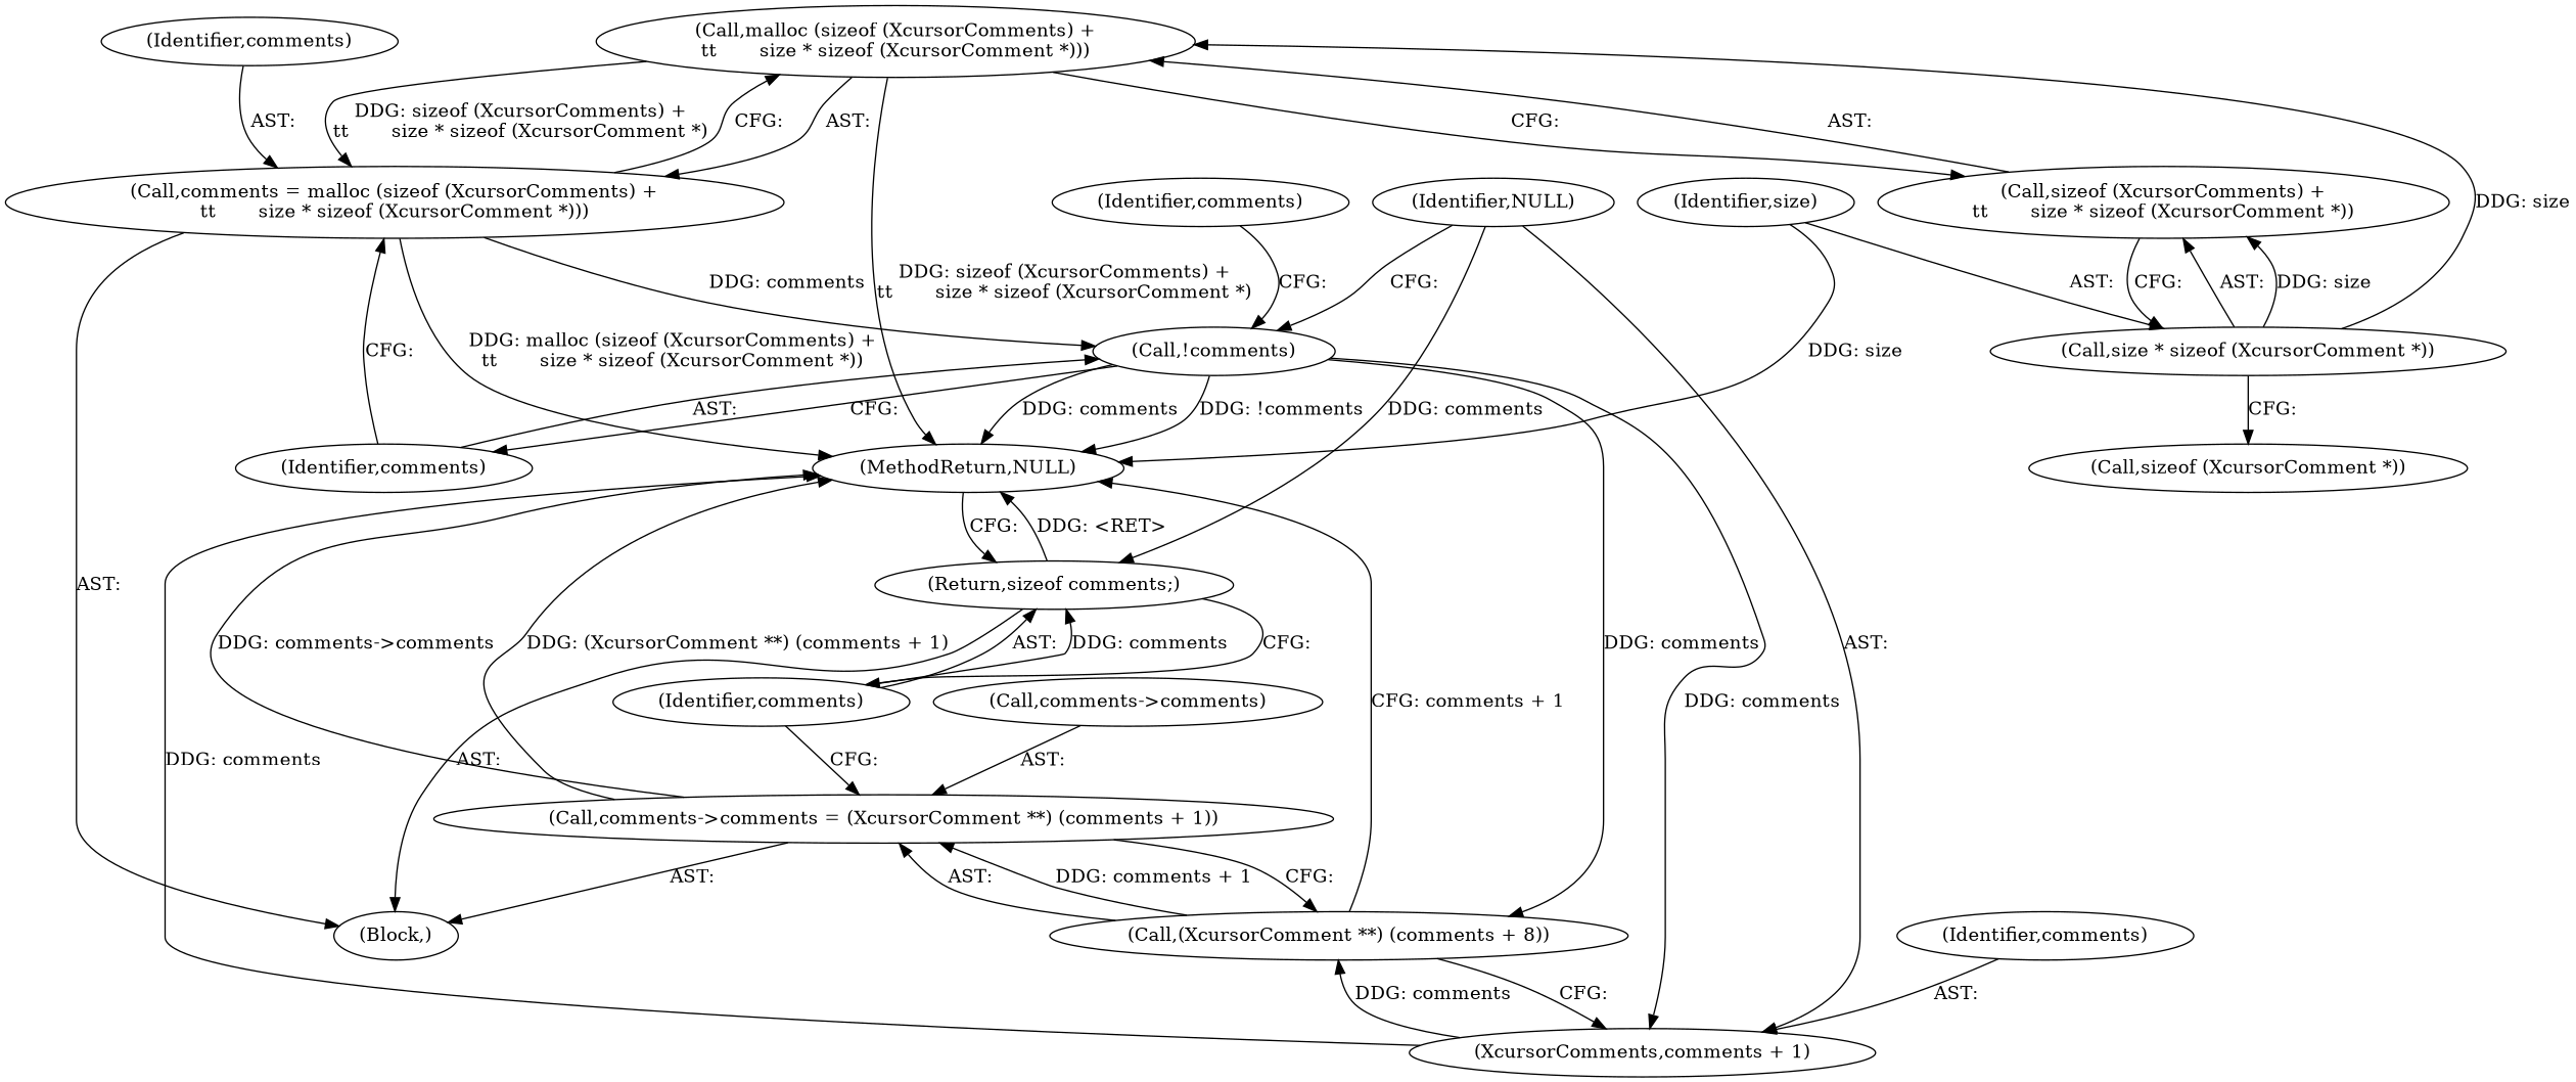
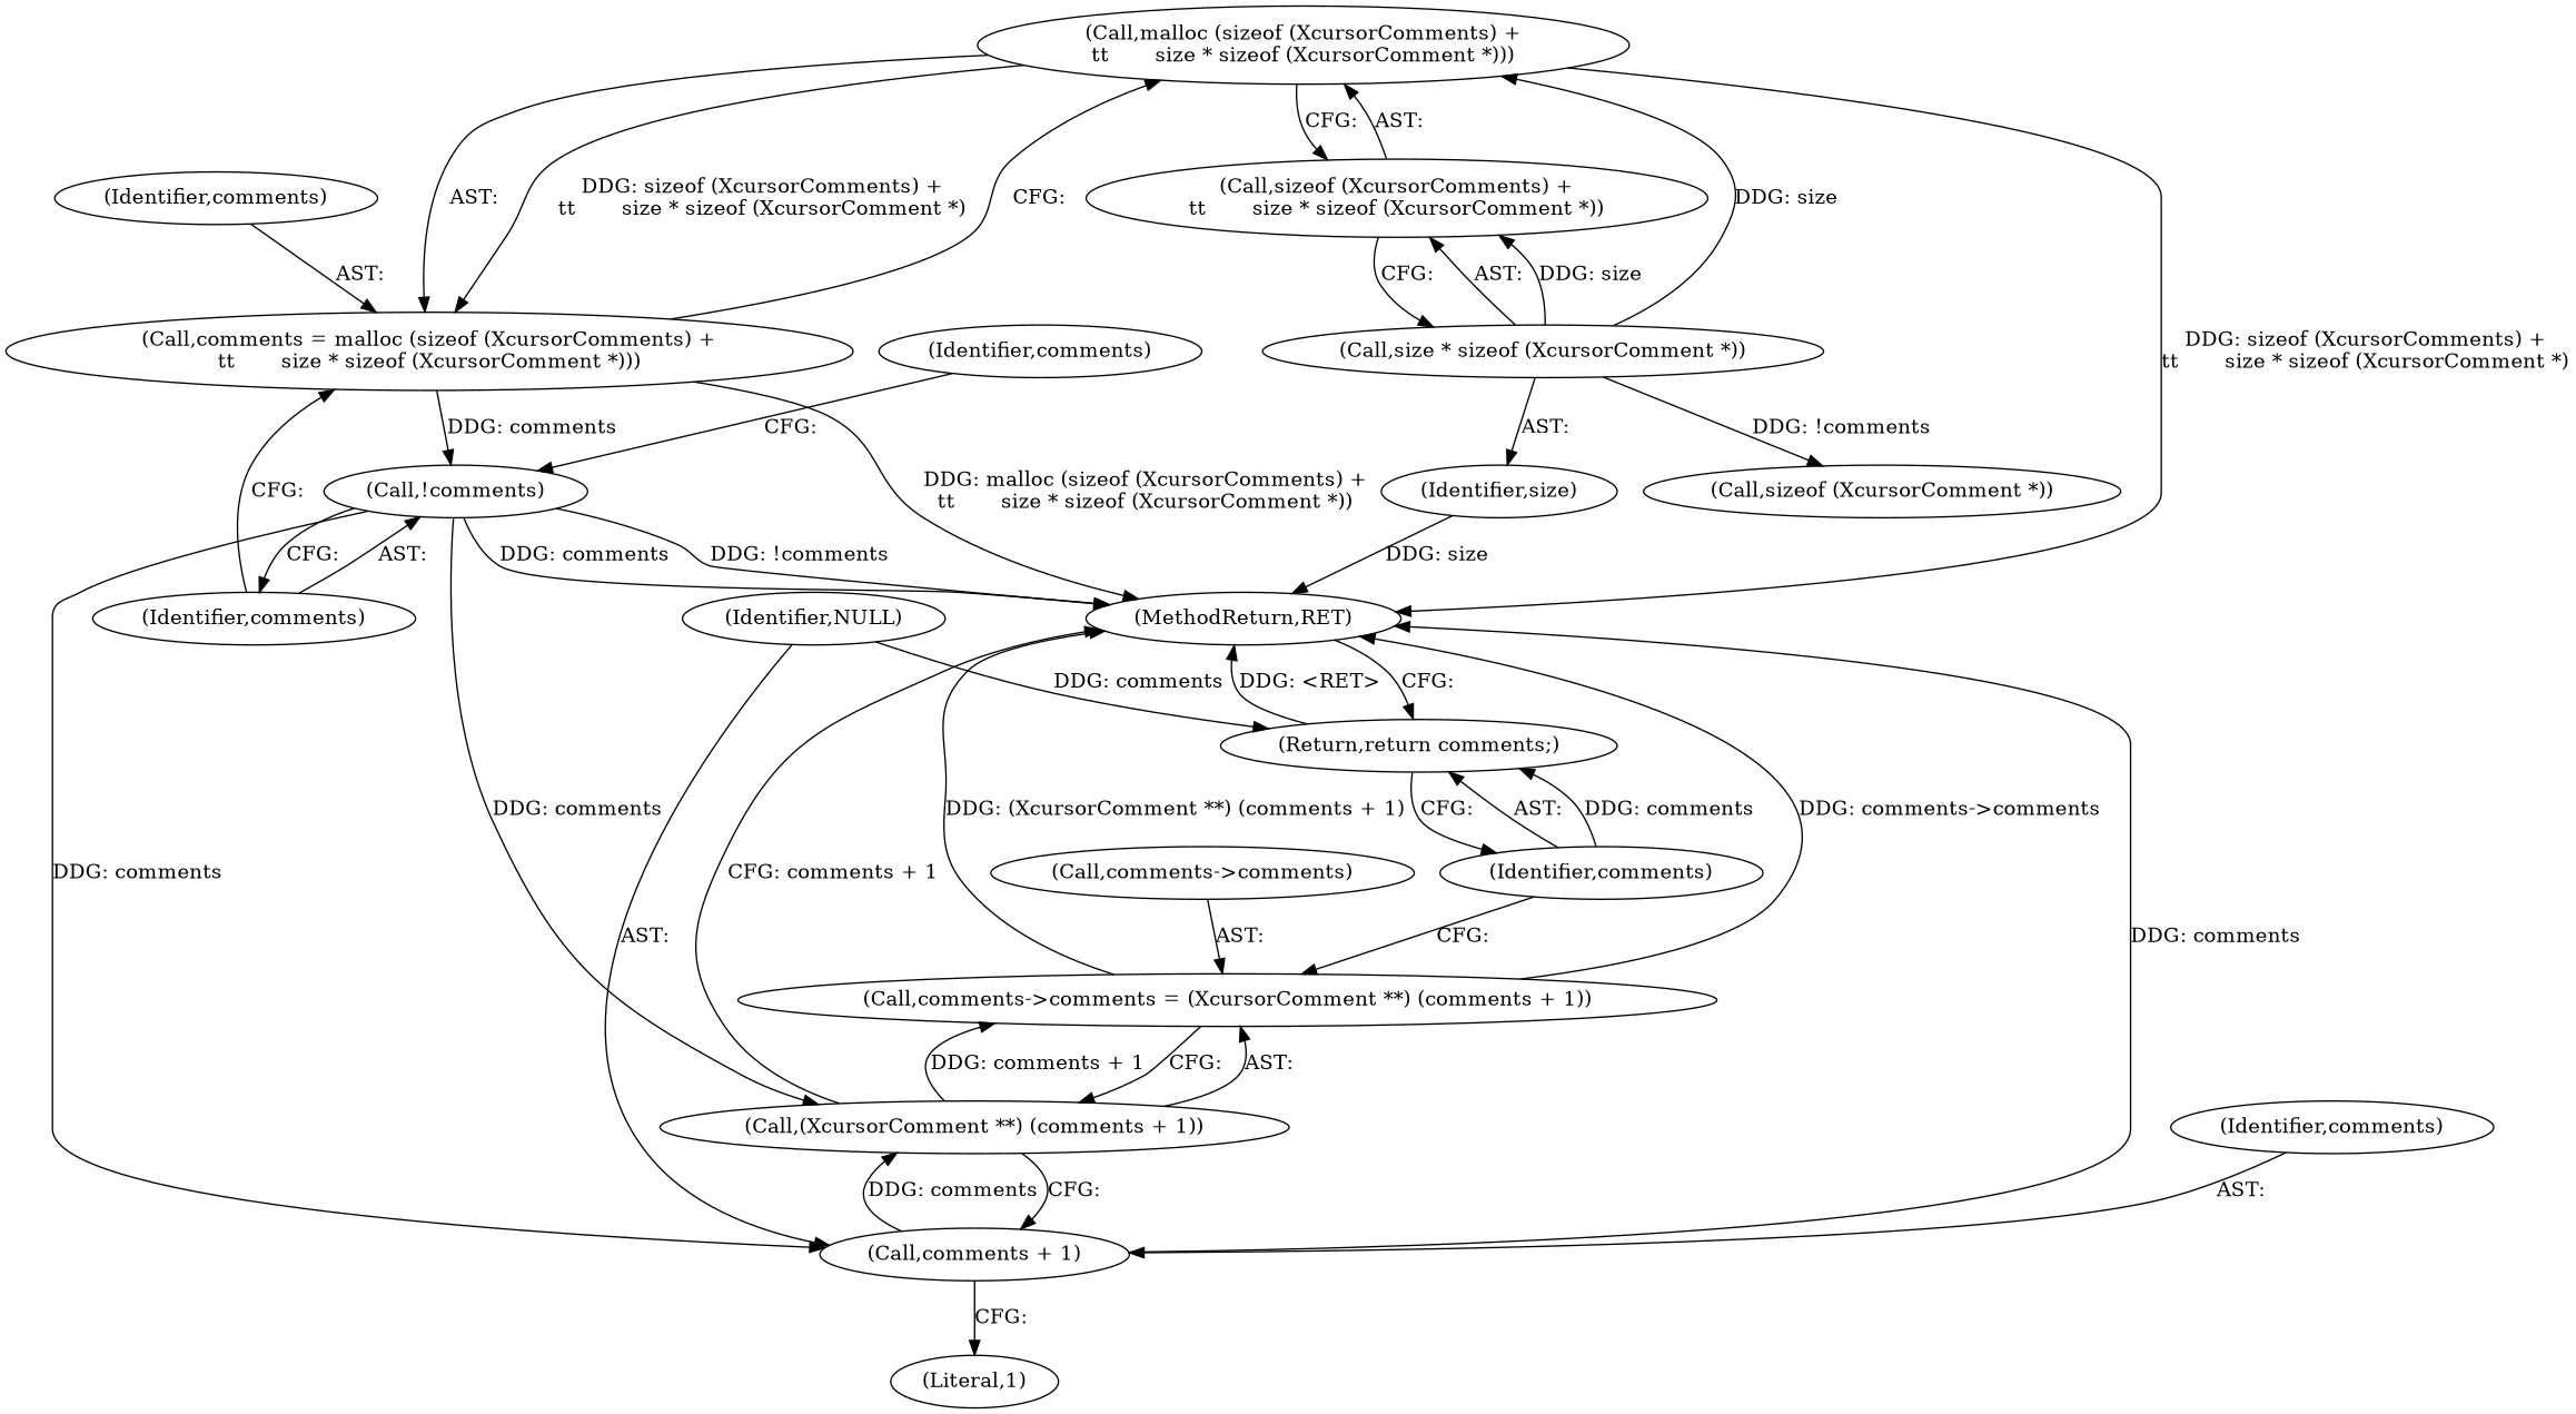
  digraph {
    n1 [label="(Call,malloc (sizeof (XcursorComments) +\n\t\t       size * sizeof (XcursorComment *)))"]
    n2 [label="(Call,comments = malloc (sizeof (XcursorComments) +\n\t\t       size * sizeof (XcursorComment *)))"]
    n3 [label="(Call,sizeof (XcursorComments) +\n\t\t       size * sizeof (XcursorComment *))"]
-   n4 [label="(MethodReturn,NULL)"]
+   n4 [label="(MethodReturn,RET)"]
    n5 [label="(Call,!comments)"]
-   n6 [label="(Block,)"]
    n7 [label="(Call,size * sizeof (XcursorComment *))"]
-   n8 [label="(Return,sizeof comments;)"]
+   n8 [label="(Return,return comments;)"]
    n9 [label="(Call,sizeof (XcursorComment *))"]
-   n10 [label="(Call,(XcursorComment **) (comments + 8))"]
-   n11 [label="(XcursorComments,comments + 1)"]
+   n10 [label="(Call,(XcursorComment **) (comments + 1))"]
+   n11 [label="(Call,comments + 1)"]
    n12 [label="(Identifier,comments)"]
    n13 [label="(Call,comments->comments = (XcursorComment **) (comments + 1))"]
+   n14 [label="(Literal,1)"]
    n15 [label="(Identifier,comments)"]
    n16 [label="(Identifier,NULL)"]
    n17 [label="(Identifier,comments)"]
    n18 [label="(Identifier,comments)"]
    n19 [label="(Call,comments->comments)"]
    n20 [label="(Identifier,size)"]
    n21 [label="(Identifier,comments)"]
    n1 -> n2 [label="AST: "]
    n1 -> n2 [label="DDG: sizeof (XcursorComments) +\n\t\t       size * sizeof (XcursorComment *)"]
    n1 -> n3 [label="CFG: "]
    n1 -> n4 [label="DDG: sizeof (XcursorComments) +\n\t\t       size * sizeof (XcursorComment *)"]
    n2 -> n1 [label="CFG: "]
    n2 -> n4 [label="DDG: malloc (sizeof (XcursorComments) +\n\t\t       size * sizeof (XcursorComment *))"]
    n2 -> n5 [label="DDG: comments"]
-   n2 -> n6 [label="AST: "]
    n3 -> n1 [label="AST: "]
    n3 -> n7 [label="CFG: "]
    n4 -> n8 [label="CFG: "]
    n5 -> n4 [label="DDG: !comments"]
    n5 -> n4 [label="DDG: comments"]
    n5 -> n10 [label="DDG: comments"]
    n5 -> n11 [label="DDG: comments"]
    n5 -> n12 [label="CFG: "]
    n7 -> n1 [label="DDG: size"]
    n7 -> n3 [label="AST: "]
    n7 -> n3 [label="DDG: size"]
-   n7 -> n9 [label="CFG: "]
+   n7 -> n9 [label="DDG: !comments"]
    n8 -> n4 [label="DDG: <RET>"]
-   n8 -> n6 [label="AST: "]
    n8 -> n15 [label="CFG: "]
    n10 -> n4 [label="CFG: comments + 1"]
    n10 -> n11 [label="CFG: "]
    n10 -> n13 [label="AST: "]
    n10 -> n13 [label="DDG: comments + 1"]
    n11 -> n4 [label="DDG: comments"]
    n11 -> n10 [label="DDG: comments"]
+   n11 -> n14 [label="CFG: "]
    n12 -> n2 [label="CFG: "]
    n12 -> n5 [label="AST: "]
    n13 -> n4 [label="DDG: comments->comments"]
    n13 -> n4 [label="DDG: (XcursorComment **) (comments + 1)"]
-   n13 -> n6 [label="AST: "]
    n13 -> n10 [label="CFG: "]
    n15 -> n8 [label="AST: "]
    n15 -> n8 [label="DDG: comments"]
    n15 -> n13 [label="CFG: "]
-   n16 -> n5 [label="CFG: "]
    n16 -> n8 [label="DDG: comments"]
    n16 -> n11 [label="AST: "]
    n17 -> n2 [label="AST: "]
    n18 -> n11 [label="AST: "]
    n19 -> n13 [label="AST: "]
    n20 -> n4 [label="DDG: size"]
-   n20 -> n7 [label="AST: "]
+   n7 -> n20 [label="AST: "]
    n21 -> n5 [label="CFG: "]
  }
